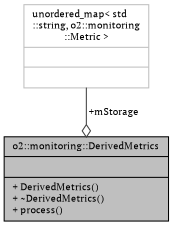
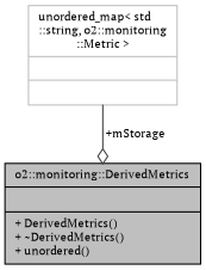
  digraph {
    fontname="PT Serif"
    node [fontname="PT Serif" fontsize=10 shape=record]
-   n1 [color=black fillcolor=grey75 fontcolor=black height=0.2 label="{o2::monitoring::DerivedMetrics\n||+ DerivedMetrics()\l+ ~DerivedMetrics()\l+ process()\l}" style=filled width=0.4]
+   n1 [color=black fillcolor=grey75 fontcolor=black height=0.2 label="{o2::monitoring::DerivedMetrics\n||+ DerivedMetrics()\l+ ~DerivedMetrics()\l+ unordered()\l}" style=filled width=0.4]
    n2 [color=grey75 height=0.2 label="{unordered_map\< std\l::string, o2::monitoring\l::Metric \>\n||}" width=0.4]
    n2 -> n1 [arrowhead=odiamond color=grey25 fontname="PT Serif" fontsize=10 label=" +mStorage" labelfontname=Helvetica labelfontsize=10 style=solid]
  }
